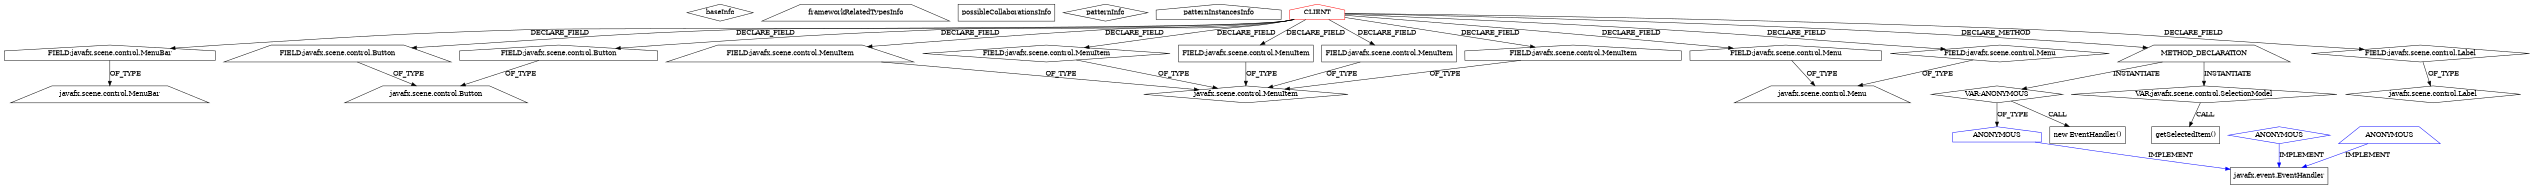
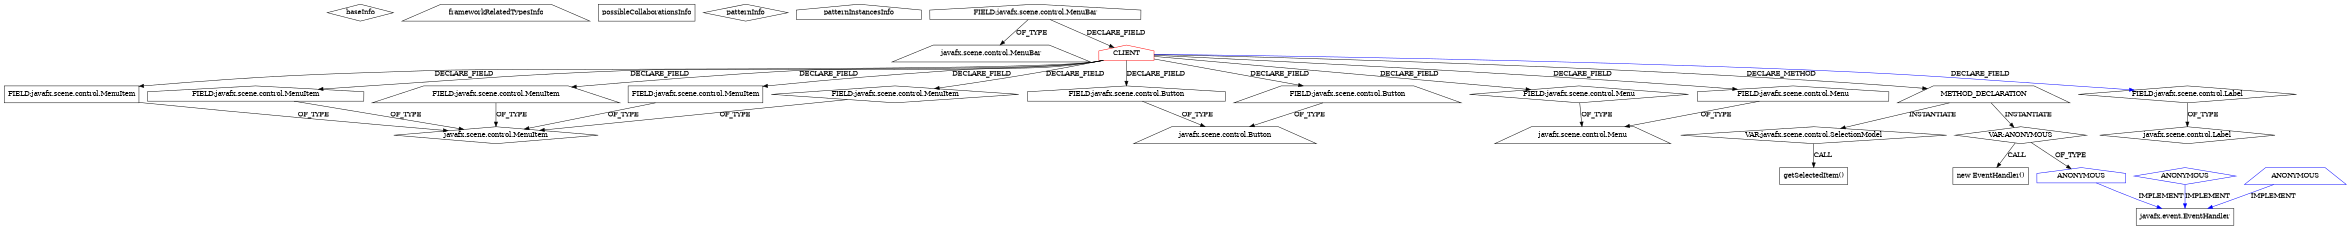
  digraph {
    node [shape=diamond isFrameworkType=false vertexType=FIELD_DECLARATION]
    baseInfo [category=pattern graphId=2465 isAnonymous=false possibleRelation=false isFrameworkType="" vertexType=""]
    frameworkRelatedTypesInfo [shape=trapezium isFrameworkType="" vertexType=""]
    possibleCollaborationsInfo [shape=box isFrameworkType="" vertexType=""]
    patternInfo [frequency=2.0 patternRootClient=0 isFrameworkType="" vertexType=""]
    patternInstancesInfo [0="zvakanaka-bitbit~/zvakanaka-bitbit/bitbit-master/src/bitbit/BitBit.java~BitBit~4923" 1="bjornbil-reservatie~/bjornbil-reservatie/reservatie-master/ReservatieKommaFinal/src/be/khleuven/bjornbillen/controller/MainController.java~MainController~2178" shape=house isFrameworkType="" vertexType=""]
    n6 [label="FIELD:javafx.scene.control.MenuBar" shape=house]
    n7 [label="javafx.scene.control.MenuBar" shape=trapezium vertexType=FRAMEWORK_CLASS_TYPE]
    n8 [color=red label=CLIENT shape=house vertexType=ROOT_CLIENT_CLASS_DECLARATION]
    n9 [label="FIELD:javafx.scene.control.MenuItem" shape=box]
    n10 [label="FIELD:javafx.scene.control.Button" shape=house]
    n11 [label="FIELD:javafx.scene.control.MenuItem" shape=box]
    n12 [label="FIELD:javafx.scene.control.MenuItem" shape=house]
    n13 [label="FIELD:javafx.scene.control.MenuItem" shape=trapezium]
    n14 [label="FIELD:javafx.scene.control.Button" shape=trapezium]
    n15 [label="FIELD:javafx.scene.control.MenuItem"]
    n16 [label="FIELD:javafx.scene.control.Menu"]
    n17 [label="FIELD:javafx.scene.control.Menu" shape=house]
    n18 [label=METHOD_DECLARATION shape=trapezium vertexType=CLIENT_METHOD_DECLARATION]
    n19 [label="FIELD:javafx.scene.control.Label"]
    n20 [label="javafx.scene.control.MenuItem" vertexType=FRAMEWORK_CLASS_TYPE]
    n21 [label="javafx.scene.control.Button" shape=trapezium vertexType=FRAMEWORK_CLASS_TYPE]
    n22 [label="javafx.scene.control.Menu" shape=trapezium vertexType=FRAMEWORK_CLASS_TYPE]
    n23 [label="VAR:javafx.scene.control.SelectionModel" vertexType=VARIABLE_EXPRESION]
    n24 [label="VAR:ANONYMOUS" vertexType=VARIABLE_EXPRESION]
    n25 [label="javafx.scene.control.Label" vertexType=FRAMEWORK_CLASS_TYPE]
    n26 [label="getSelectedItem()" shape=box vertexType=INSIDE_CALL]
    n27 [color=blue label=ANONYMOUS shape=house vertexType=REFERENCE_ANONYMOUS_DECLARATION]
    n28 [label="new EventHandler()" shape=box vertexType=CONSTRUCTOR_CALL]
    n29 [label="javafx.event.EventHandler" shape=box vertexType=FRAMEWORK_INTERFACE_TYPE]
    n30 [color=blue label=ANONYMOUS vertexType=REFERENCE_ANONYMOUS_DECLARATION]
    n31 [color=blue label=ANONYMOUS shape=trapezium vertexType=REFERENCE_ANONYMOUS_DECLARATION]
    n6 -> n7 [label=OF_TYPE]
-   n8 -> n6 [label=DECLARE_FIELD]
+   n6 -> n8 [label=DECLARE_FIELD]
    n8 -> n9 [label=DECLARE_FIELD]
    n8 -> n10 [label=DECLARE_FIELD]
    n8 -> n11 [label=DECLARE_FIELD]
    n8 -> n12 [label=DECLARE_FIELD]
    n8 -> n13 [label=DECLARE_FIELD]
    n8 -> n14 [label=DECLARE_FIELD]
    n8 -> n15 [label=DECLARE_FIELD]
    n8 -> n16 [label=DECLARE_FIELD]
    n8 -> n17 [label=DECLARE_FIELD]
    n8 -> n18 [label=DECLARE_METHOD]
-   n8 -> n19 [label=DECLARE_FIELD]
+   n8 -> n19 [label=DECLARE_FIELD color=blue]
    n9 -> n20 [label=OF_TYPE]
    n10 -> n21 [label=OF_TYPE]
    n11 -> n20 [label=OF_TYPE]
    n12 -> n20 [label=OF_TYPE]
    n13 -> n20 [label=OF_TYPE]
    n14 -> n21 [label=OF_TYPE]
    n15 -> n20 [label=OF_TYPE]
    n16 -> n22 [label=OF_TYPE]
    n17 -> n22 [label=OF_TYPE]
    n18 -> n23 [label=INSTANTIATE]
    n18 -> n24 [label=INSTANTIATE]
    n19 -> n25 [label=OF_TYPE]
    n23 -> n26 [label=CALL]
    n24 -> n27 [label=OF_TYPE]
    n24 -> n28 [label=CALL]
    n27 -> n29 [color=blue label=IMPLEMENT]
    n30 -> n29 [color=blue label=IMPLEMENT]
    n31 -> n29 [color=blue label=IMPLEMENT]
  }
